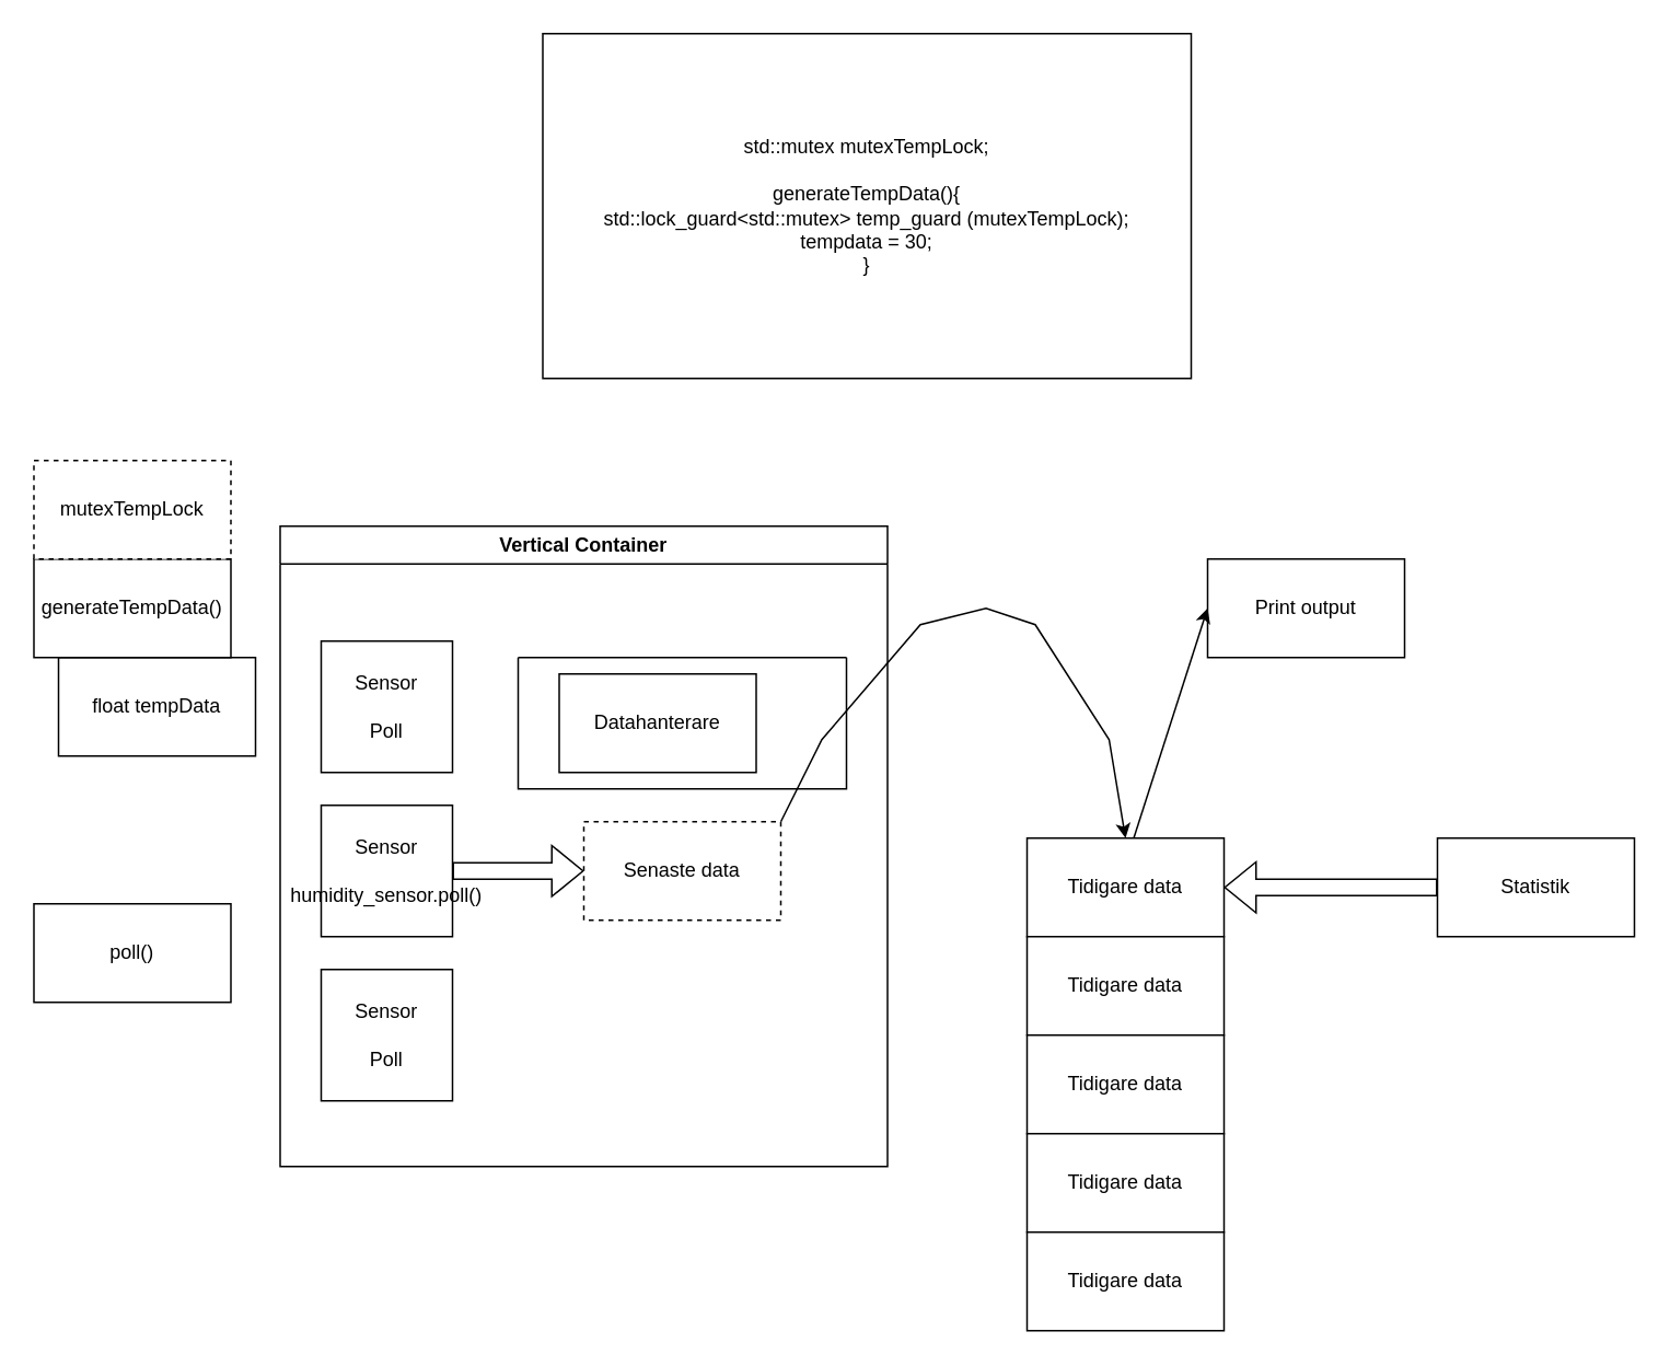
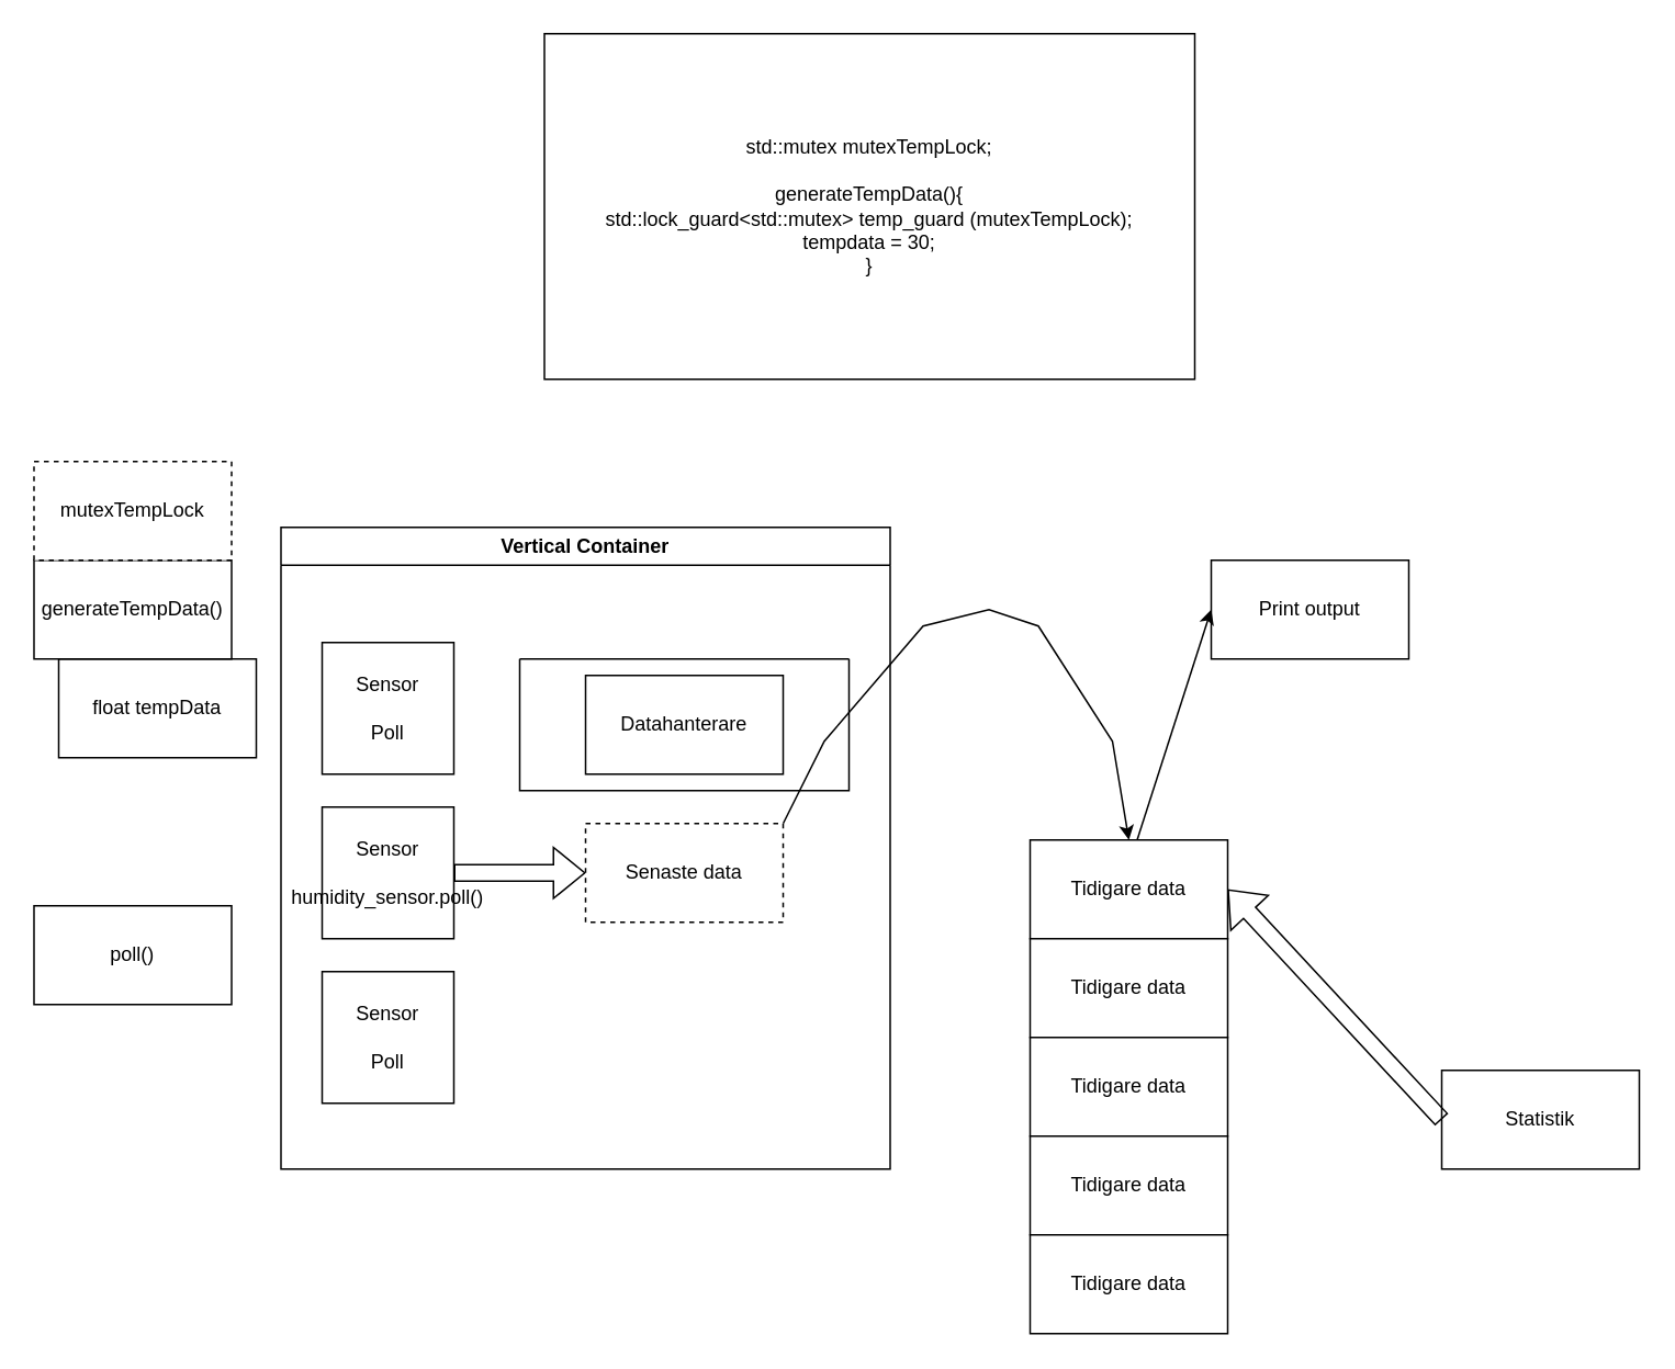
  <mxCell id="0" />
  <mxCell id="1" parent="0" />
  <mxCell id="2" value="&lt;div&gt;Sensor&lt;/div&gt;&lt;div&gt;&lt;br&gt;&lt;/div&gt;&lt;div&gt;humidity_sensor.poll()&lt;br&gt;&lt;/div&gt;" style="whiteSpace=wrap;html=1;aspect=fixed;" vertex="1" parent="1"><mxGeometry x="195" y="490" width="80" height="80" as="geometry" /></mxCell>
  <mxCell id="3" value="Tidigare data" style="whiteSpace=wrap;html=1;" vertex="1" parent="1"><mxGeometry x="625" y="510" width="120" height="60" as="geometry" /></mxCell>
  <mxCell id="4" value="Tidigare data" style="whiteSpace=wrap;html=1;" vertex="1" parent="1"><mxGeometry x="625" y="570" width="120" height="60" as="geometry" /></mxCell>
  <mxCell id="5" value="Tidigare data" style="whiteSpace=wrap;html=1;" vertex="1" parent="1"><mxGeometry x="625" y="630" width="120" height="60" as="geometry" /></mxCell>
  <mxCell id="6" value="Tidigare data" style="whiteSpace=wrap;html=1;" vertex="1" parent="1"><mxGeometry x="625" y="690" width="120" height="60" as="geometry" /></mxCell>
  <mxCell id="7" value="Tidigare data" style="whiteSpace=wrap;html=1;" vertex="1" parent="1"><mxGeometry x="625" y="750" width="120" height="60" as="geometry" /></mxCell>
- <mxCell id="8" value="Statistik" style="whiteSpace=wrap;html=1;" vertex="1" parent="1"><mxGeometry x="875" y="510" width="120" height="60" as="geometry" /></mxCell>
+ <mxCell id="8" value="Statistik" style="whiteSpace=wrap;html=1;" vertex="1" parent="1"><mxGeometry x="875" y="650" width="120" height="60" as="geometry" /></mxCell>
  <mxCell id="9" value="" style="endArrow=classic;html=1;rounded=0;entryX=0.5;entryY=0;entryDx=0;entryDy=0;exitX=1;exitY=0;exitDx=0;exitDy=0;" edge="1" parent="1" source="18" target="3"><mxGeometry width="50" height="50" relative="1" as="geometry"><mxPoint x="475" y="490" as="sourcePoint" /><mxPoint x="685" y="490" as="targetPoint" /><Array as="points"><mxPoint x="500" y="450" /><mxPoint x="560" y="380" /><mxPoint x="600" y="370" /><mxPoint x="630" y="380" /><mxPoint x="675" y="450" /></Array></mxGeometry></mxCell>
  <mxCell id="10" value="" style="shape=flexArrow;endArrow=classic;html=1;rounded=0;entryX=0;entryY=0.5;entryDx=0;entryDy=0;" edge="1" parent="1" target="18"><mxGeometry width="50" height="50" relative="1" as="geometry"><mxPoint x="275" y="530" as="sourcePoint" /><mxPoint x="325" y="480" as="targetPoint" /></mxGeometry></mxCell>
- <mxCell id="11" value="Datahanterare" style="rounded=0;whiteSpace=wrap;html=1;" vertex="1" parent="1"><mxGeometry x="340" y="410" width="120" height="60" as="geometry" /></mxCell>
+ <mxCell id="11" value="Datahanterare" style="rounded=0;whiteSpace=wrap;html=1;" vertex="1" parent="1"><mxGeometry x="355" y="410" width="120" height="60" as="geometry" /></mxCell>
  <mxCell id="12" value="" style="swimlane;startSize=0;" vertex="1" parent="1"><mxGeometry x="315" y="400" width="200" height="80" as="geometry" /></mxCell>
  <mxCell id="13" value="&lt;div&gt;Sensor&lt;/div&gt;&lt;div&gt;&lt;br&gt;&lt;/div&gt;&lt;div&gt;Poll&lt;br&gt;&lt;/div&gt;" style="whiteSpace=wrap;html=1;aspect=fixed;" vertex="1" parent="1"><mxGeometry x="195" y="590" width="80" height="80" as="geometry" /></mxCell>
  <mxCell id="14" value="&lt;div&gt;Sensor&lt;/div&gt;&lt;div&gt;&lt;br&gt;&lt;/div&gt;&lt;div&gt;Poll&lt;br&gt;&lt;/div&gt;" style="whiteSpace=wrap;html=1;aspect=fixed;" vertex="1" parent="1"><mxGeometry x="195" y="390" width="80" height="80" as="geometry" /></mxCell>
  <mxCell id="15" value="Print output" style="rounded=0;whiteSpace=wrap;html=1;" vertex="1" parent="1"><mxGeometry x="735" y="340" width="120" height="60" as="geometry" /></mxCell>
  <mxCell id="16" value="" style="shape=flexArrow;endArrow=classic;html=1;rounded=0;exitX=0;exitY=0.5;exitDx=0;exitDy=0;entryX=1;entryY=0.5;entryDx=0;entryDy=0;" edge="1" parent="1" source="8" target="3"><mxGeometry width="50" height="50" relative="1" as="geometry"><mxPoint x="555" y="850" as="sourcePoint" /><mxPoint x="605" y="800" as="targetPoint" /></mxGeometry></mxCell>
  <mxCell id="17" value="Vertical Container" style="swimlane;whiteSpace=wrap;html=1;" vertex="1" parent="1"><mxGeometry y="320" width="370" height="390" as="geometry" x="170" /></mxCell>
  <mxCell id="18" value="Senaste data" style="whiteSpace=wrap;html=1;dashed=1;" vertex="1" parent="17"><mxGeometry x="185" y="180" width="120" height="60" as="geometry" /></mxCell>
  <mxCell id="19" value="float tempData" style="rounded=0;whiteSpace=wrap;html=1;" vertex="1" parent="1"><mxGeometry x="35" y="400" width="120" height="60" as="geometry" /></mxCell>
  <mxCell id="20" value="generateTempData()" style="rounded=0;whiteSpace=wrap;html=1;" vertex="1" parent="1"><mxGeometry x="20" y="340" width="120" height="60" as="geometry" /></mxCell>
  <mxCell id="21" value="poll()" style="rounded=0;whiteSpace=wrap;html=1;" vertex="1" parent="1"><mxGeometry x="20" y="550" width="120" height="60" as="geometry" /></mxCell>
  <mxCell id="22" value="mutexTempLock" style="rounded=0;whiteSpace=wrap;html=1;dashed=1;" vertex="1" parent="1"><mxGeometry x="20" y="280" width="120" height="60" as="geometry" /></mxCell>
  <mxCell id="23" value="" style="endArrow=classic;html=1;rounded=0;entryX=0;entryY=0.5;entryDx=0;entryDy=0;" edge="1" parent="1" target="15"><mxGeometry width="50" height="50" relative="1" as="geometry"><mxPoint x="690" y="510" as="sourcePoint" /><mxPoint x="525" y="475" as="targetPoint" /></mxGeometry></mxCell>
  <mxCell id="24" value="&lt;div&gt;std::mutex mutexTempLock;&lt;/div&gt;&lt;div&gt;&lt;br&gt;&lt;/div&gt;&lt;div&gt;generateTempData(){&lt;br&gt;&lt;/div&gt;&lt;div&gt;std::lock_guard&amp;lt;std::mutex&amp;gt; temp_guard (mutexTempLock);&lt;/div&gt;&lt;div&gt;tempdata = 30;&lt;/div&gt;&lt;div&gt;}&lt;br&gt;&lt;/div&gt;" style="rounded=0;whiteSpace=wrap;html=1;" vertex="1" parent="1"><mxGeometry x="330" width="395" height="210" as="geometry" y="20" /></mxCell>
